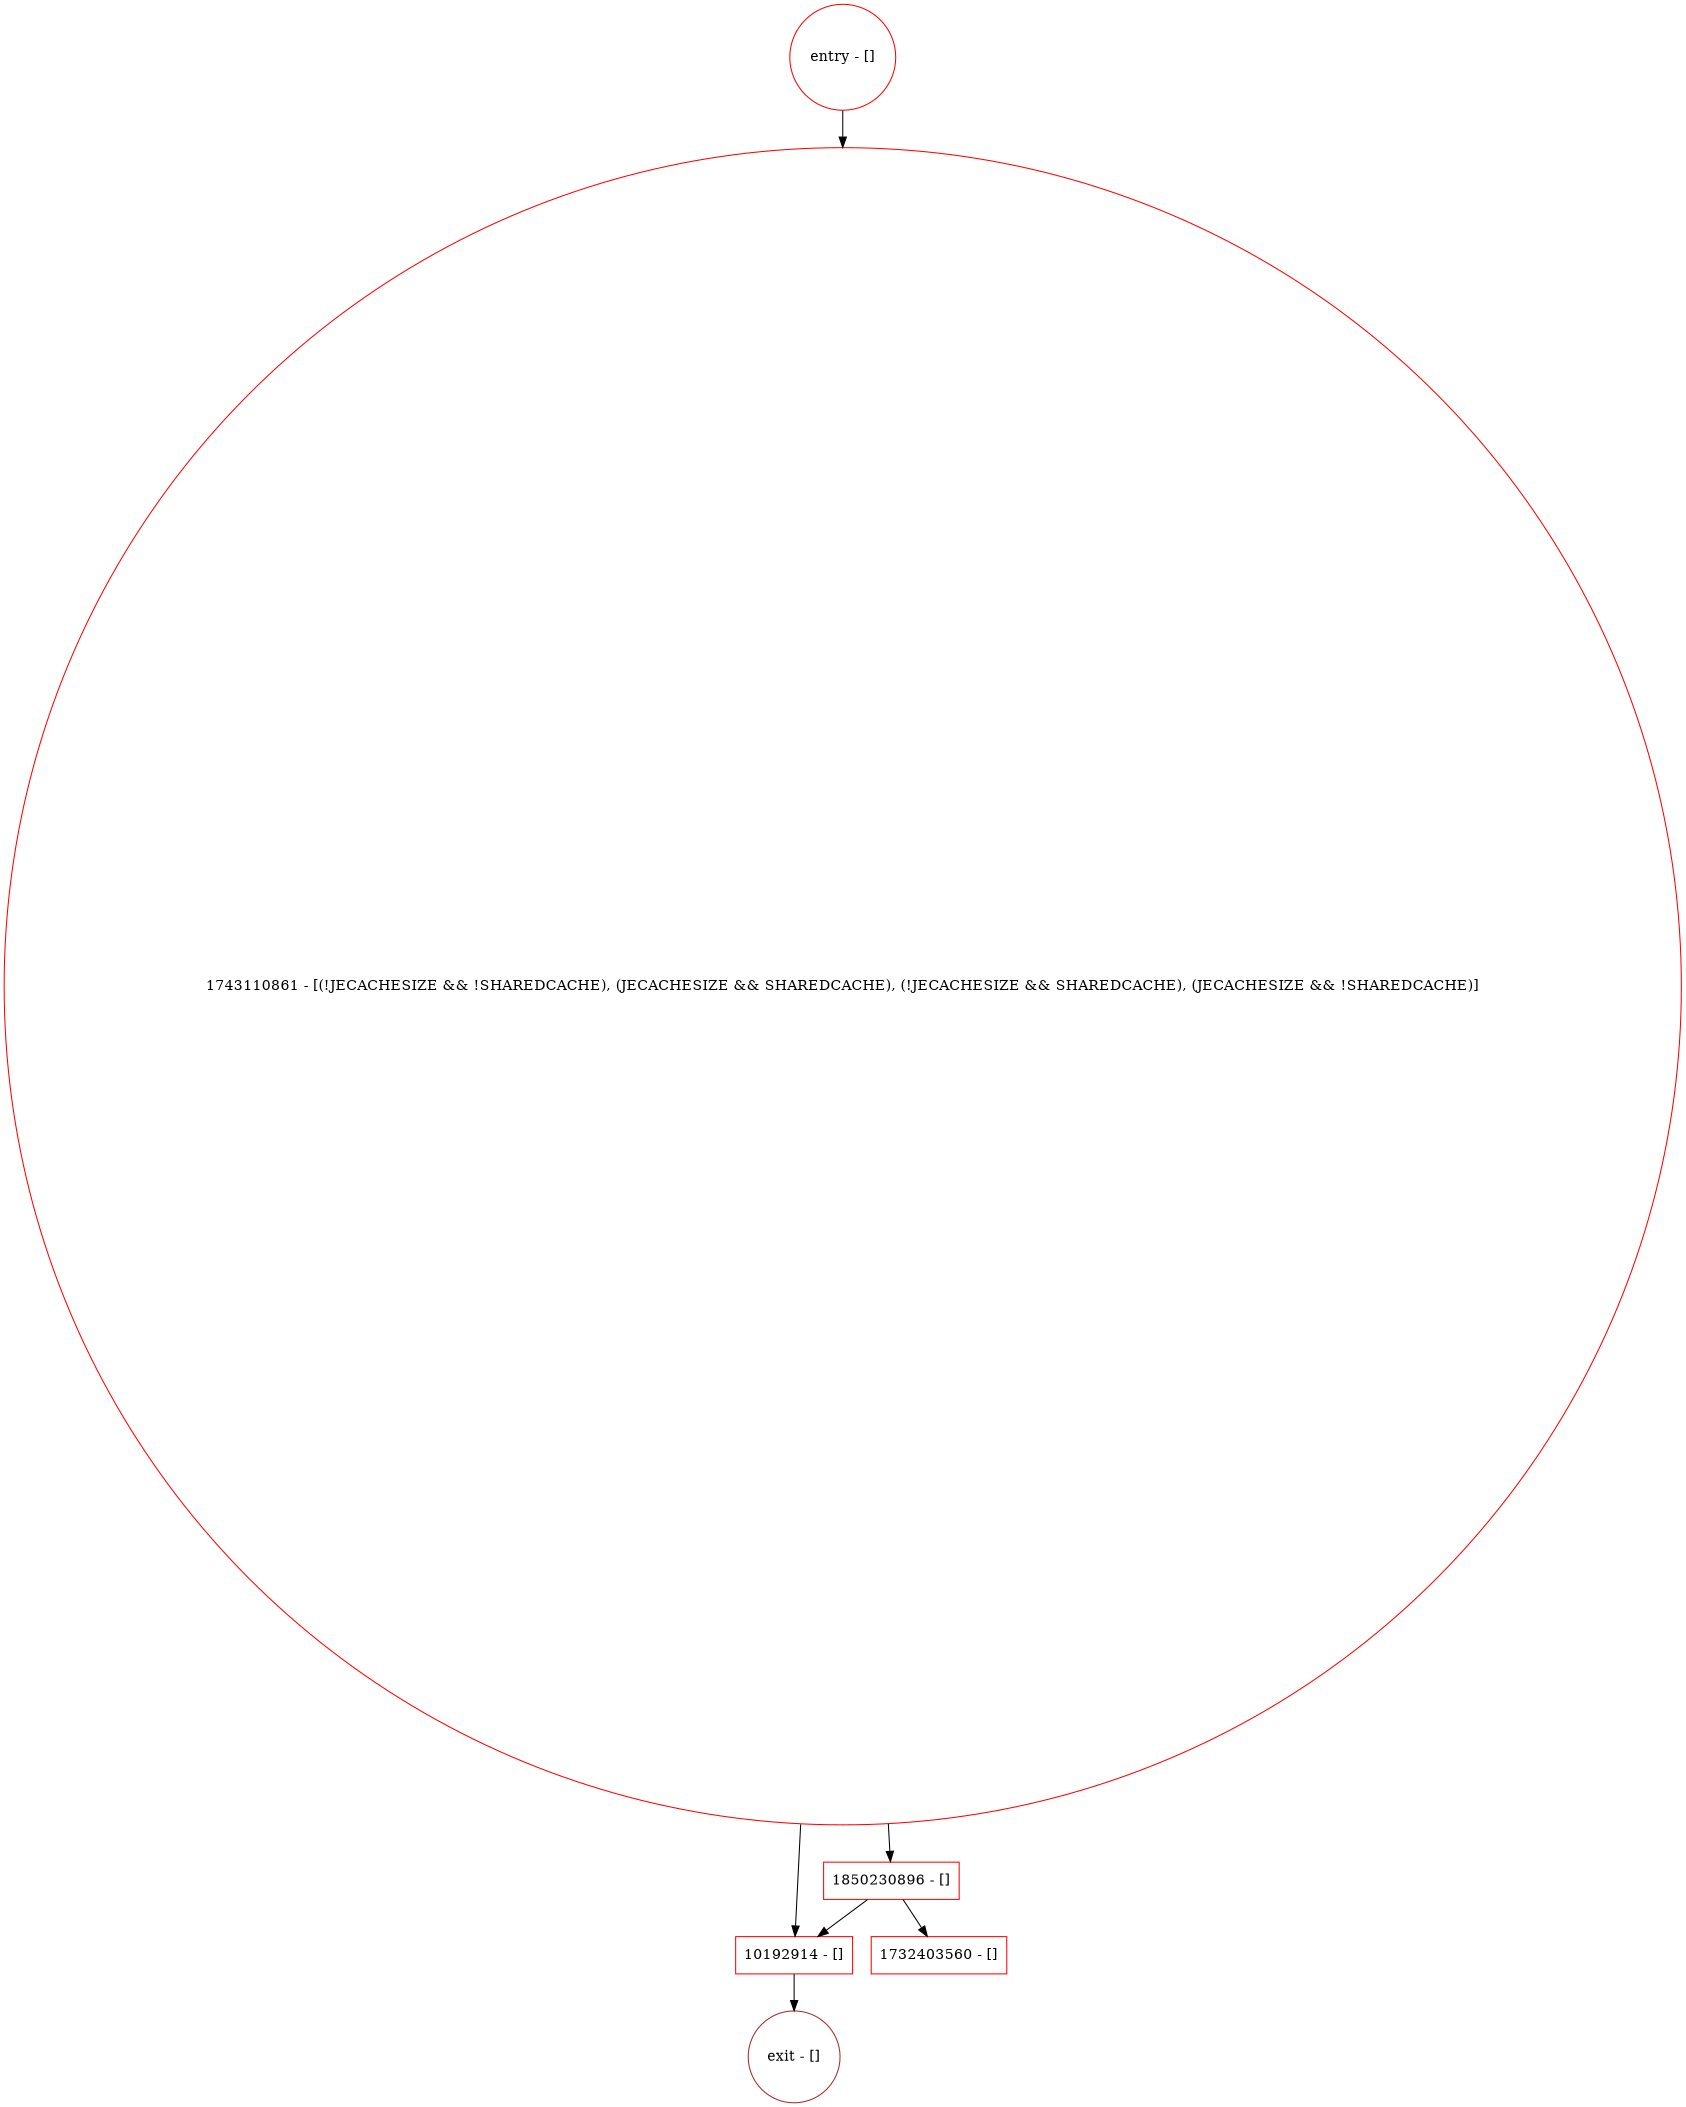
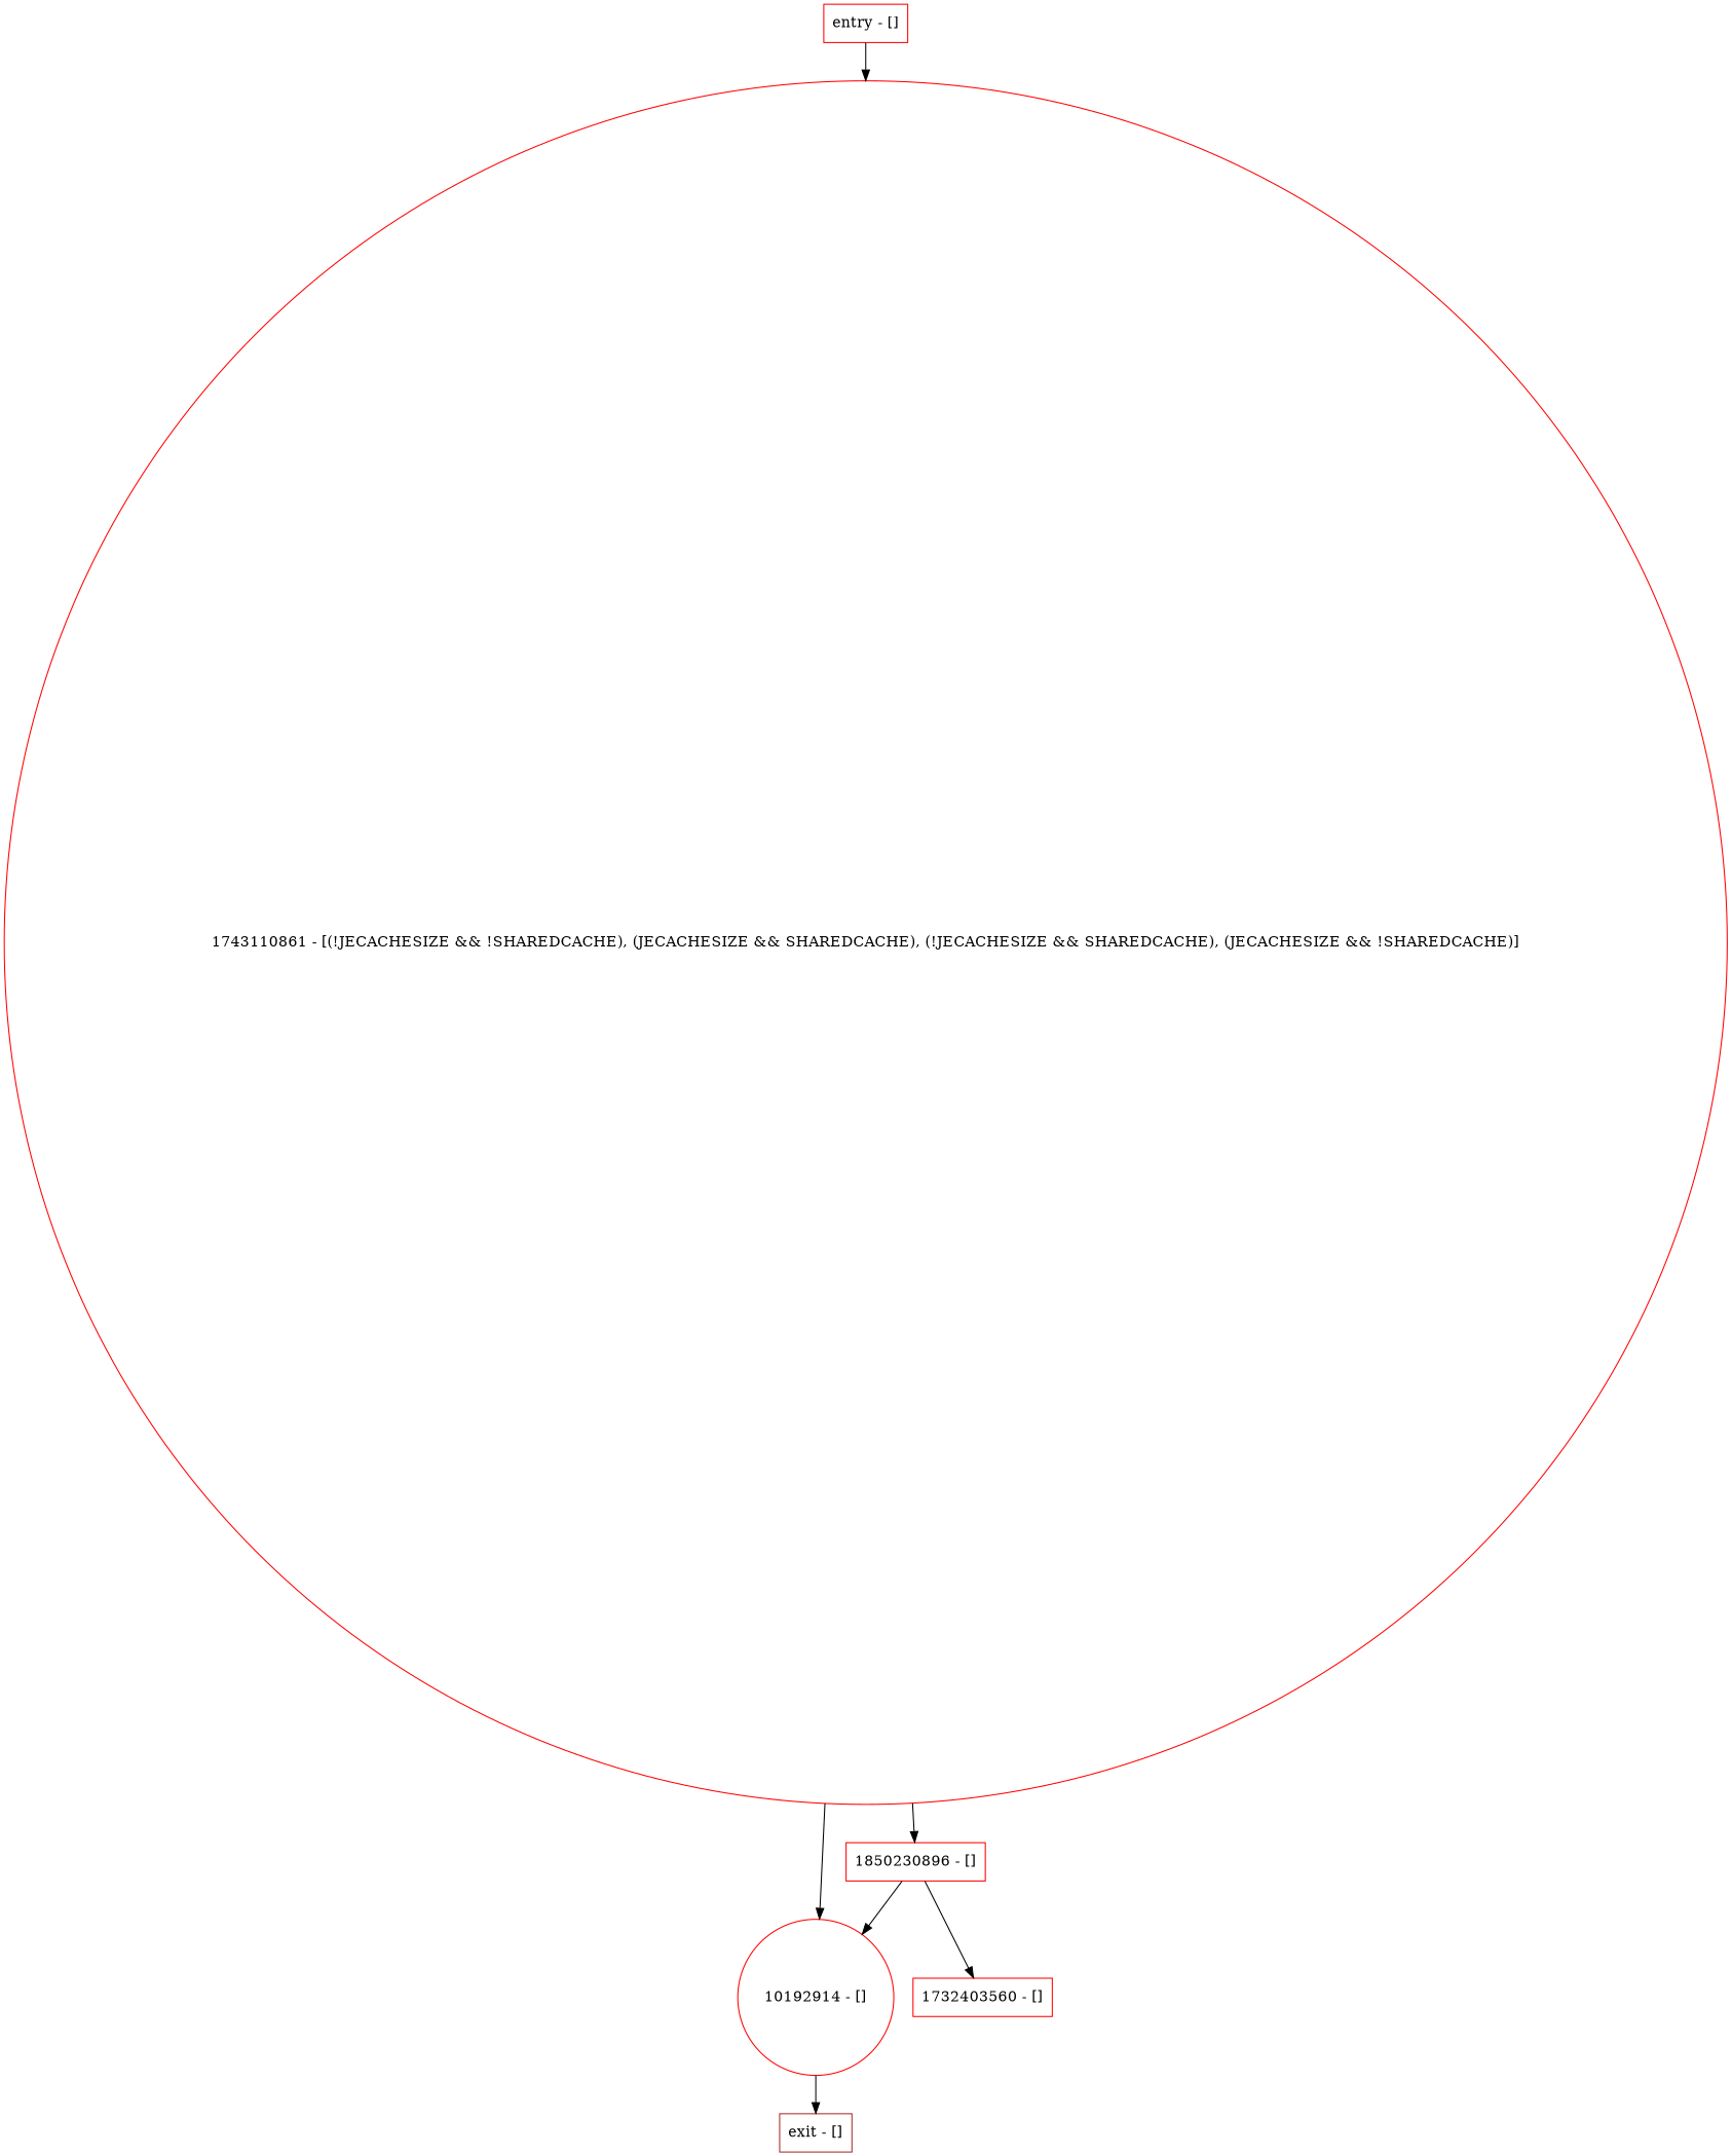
  digraph {
    node [color=red shape=box]
-   n1 [label="entry - []" shape=circle]
+   n1 [label="entry - []"]
    n2 [label="1743110861 - [(!JECACHESIZE && !SHAREDCACHE), (JECACHESIZE && SHAREDCACHE), (!JECACHESIZE && SHAREDCACHE), (JECACHESIZE && !SHAREDCACHE)]" shape=circle]
-   n3 [label="10192914 - []"]
+   n3 [label="10192914 - []" shape=circle]
    n4 [label="1850230896 - []"]
-   n5 [color=brown label="exit - []" shape=circle]
+   n5 [color=brown label="exit - []"]
    n6 [label="1732403560 - []"]
    n1 -> n2
    n2 -> n3
    n2 -> n4
    n3 -> n5
    n4 -> n3
    n4 -> n6
  }
